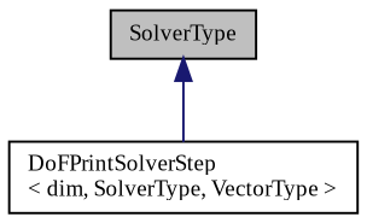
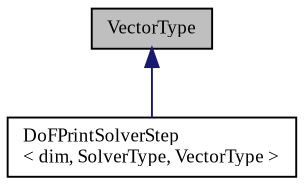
  digraph {
    fontname="Liberation Serif"
    node [color=black fontname="Liberation Serif" fontsize=10 shape=record style=filled]
-   n1 [fillcolor=grey75 fontcolor=black height=0.2 label=SolverType width=0.4]
+   n1 [fillcolor=grey75 fontcolor=black height=0.2 label=VectorType width=0.4]
    n2 [fillcolor=white height=0.2 label="DoFPrintSolverStep\l\< dim, SolverType, VectorType \>" width=0.4]
    n1 -> n2 [color=midnightblue dir=back fontname="Liberation Serif" fontsize=10 labelfontname=Helvetica labelfontsize=10 style=solid]
  }
